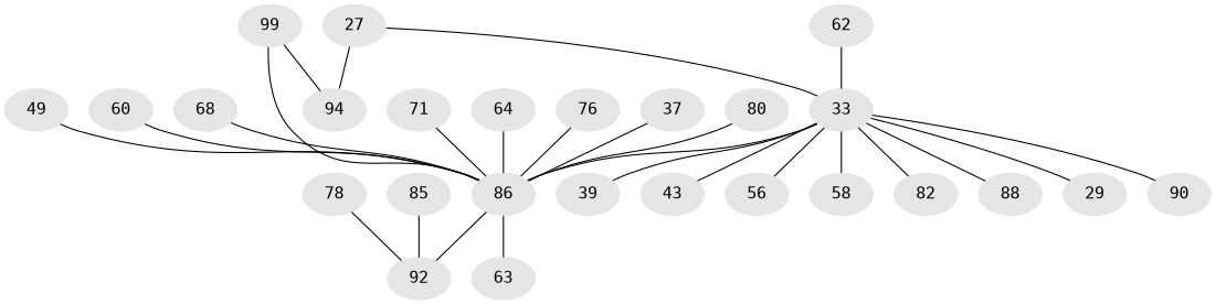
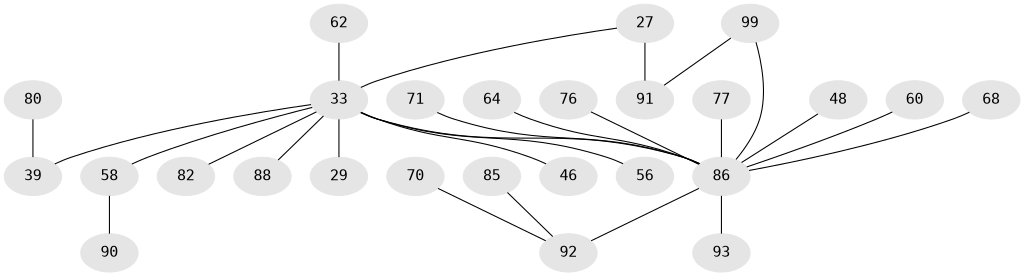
  graph {
    fontname="DejaVu Sans Mono"
    node [color=gray90 fontname="DejaVu Sans Mono" style=filled]
    edge [fontname="DejaVu Sans Mono"]
    33 [super="+2+7+11"]
    39
-   43
+   43 [label=46]
    56 [super="+14+50"]
    58 [super="+45"]
    n6 [label=82 super="+82"]
    86 [super="+16+19+36+53+84+15+17+44"]
    88 [super="+35"]
    n9 [label=29 super="+38+64+87"]
    90 [super="+55"]
    n11 [label=62]
    27
-   91 [super="+49" label=94]
+   91 [super="+49"]
    92 [super="+59+79+62+67+75"]
-   93 [super="+41" label=63]
-   48 [super="+10" label=49]
+   93 [super="+41"]
+   48 [super="+10"]
    60
    68 [super="+51"]
    n19 [label=99]
    71
    n21 [label=64]
    76
-   77 [super="+73" label=37]
-   78
+   77 [super="+73"]
+   78 [label=70]
    80
    85
    33 -- 39
    33 -- 43
    33 -- 56
    33 -- 58
    33 -- n6
    33 -- 86 [weight=4]
    33 -- 88
    33 -- n9
-   33 -- 90
+   58 -- 90
    86 -- 92 [weight=2]
    86 -- 93
    n11 -- 33
    27 -- 33
    27 -- 91 [weight=2]
    48 -- 86
    60 -- 86
    68 -- 86
    n19 -- 86
    n19 -- 91
    71 -- 86
    n21 -- 86
    76 -- 86
    77 -- 86
    78 -- 92
-   80 -- 86
+   80 -- 39
    85 -- 92
  }
